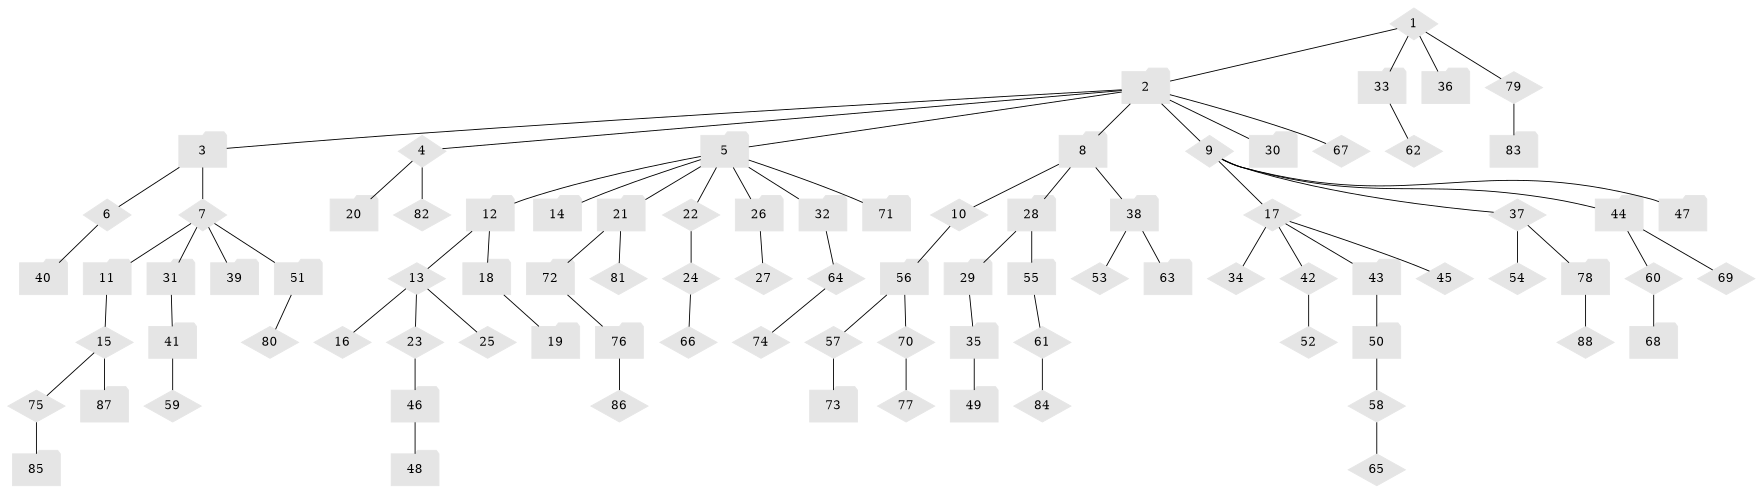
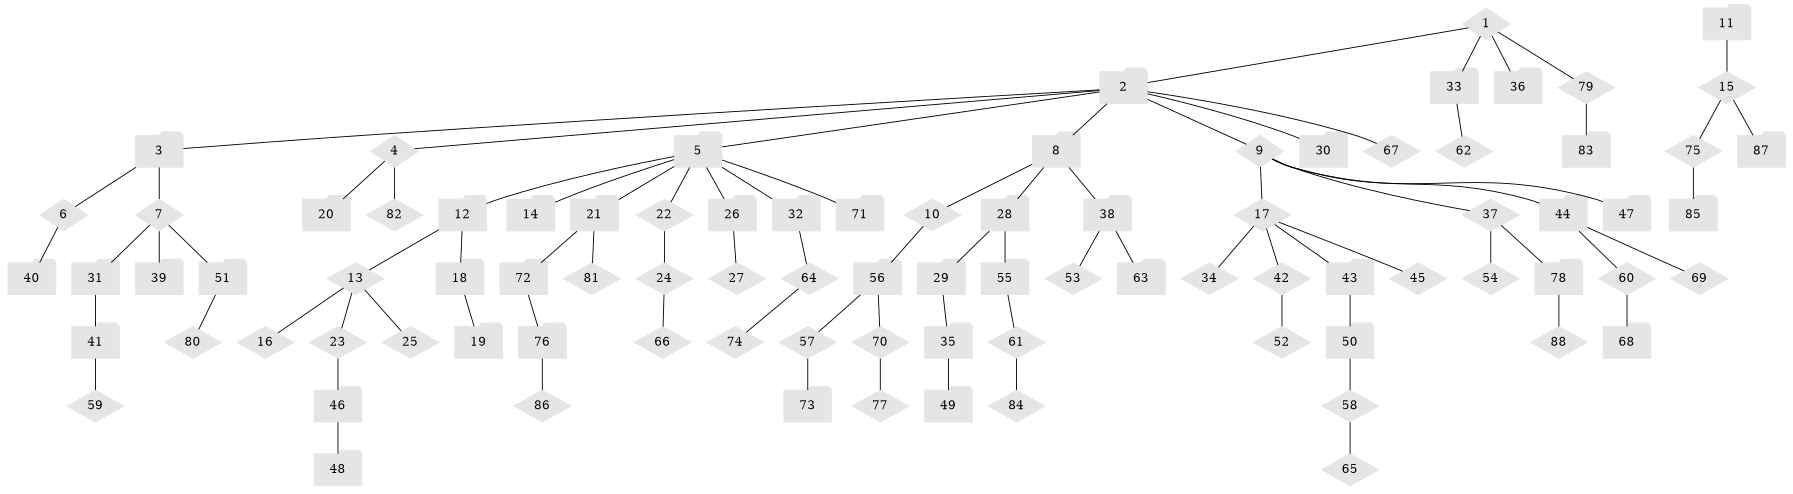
  graph {
    node [color=gray90 shape=diamond style=filled]
    edge [weight=1.0]
    1
    2 [shape=folder]
    33 [shape=folder]
    36 [shape=folder]
    79
    3 [shape=folder]
    4
    5 [shape=folder]
    8 [shape=folder]
    9
    30 [shape=folder]
    67
    62
    83 [shape=folder]
    6
    7
    20 [shape=folder]
    82
    12 [shape=folder]
    14 [shape=folder]
    21 [shape=folder]
    22
    26 [shape=folder]
    32 [shape=folder]
    71 [shape=folder]
    10
    28 [shape=folder]
    38 [shape=folder]
    17
    37
    44 [shape=folder]
    47 [shape=folder]
    40 [shape=folder]
    11 [shape=folder]
    31 [shape=folder]
    39 [shape=folder]
    51 [shape=folder]
    13
    18 [shape=folder]
    72 [shape=folder]
    81
    24
    27
    64
    15
    41 [shape=folder]
    80
    56 [shape=folder]
    29 [shape=folder]
    55 [shape=folder]
    53
    63 [shape=folder]
    34
    42
    43 [shape=folder]
    45
    54
    78 [shape=folder]
    60
    69
    57
    70
    75
    87 [shape=folder]
    16
    23
    25
    19 [shape=folder]
    46 [shape=folder]
    85 [shape=folder]
    52
    50 [shape=folder]
    76 [shape=folder]
    66
    48 [shape=folder]
    35 [shape=folder]
    61
    49 [shape=folder]
    59
    74
    88
    58
    68 [shape=folder]
    65
    84
    73 [shape=folder]
    77
    86
    1 -- 2
    1 -- 33
    1 -- 36
    1 -- 79
    2 -- 3
    2 -- 4
    2 -- 5
    2 -- 8
    2 -- 9
    2 -- 30
    2 -- 67
    33 -- 62
    79 -- 83
    3 -- 6
    3 -- 7
    4 -- 20
    4 -- 82
    5 -- 12
    5 -- 14
    5 -- 21
    5 -- 22
    5 -- 26
    5 -- 32
    5 -- 71
    8 -- 10
    8 -- 28
    8 -- 38
    9 -- 17
    9 -- 37
    9 -- 44
    9 -- 47
    6 -- 40
-   7 -- 11
    7 -- 31
    7 -- 39
    7 -- 51
    12 -- 13
    12 -- 18
    21 -- 72
    21 -- 81
    22 -- 24
    26 -- 27
    32 -- 64
    10 -- 56
    28 -- 29
    28 -- 55
    38 -- 53
    38 -- 63 [weight=2.0]
    17 -- 34 [weight=2.0]
    17 -- 42
    17 -- 43
    17 -- 45
    37 -- 54
    37 -- 78
    44 -- 60
    44 -- 69
    11 -- 15
    31 -- 41
    51 -- 80
    13 -- 16
    13 -- 23
    13 -- 25
    18 -- 19
    72 -- 76
    24 -- 66
    64 -- 74
    15 -- 75
    15 -- 87
    41 -- 59
    56 -- 57
    56 -- 70
    29 -- 35
    55 -- 61
    42 -- 52
    43 -- 50
    78 -- 88
    60 -- 68
    57 -- 73
    70 -- 77
    75 -- 85
    23 -- 46
    46 -- 48
    50 -- 58
    76 -- 86
    35 -- 49
    61 -- 84
    58 -- 65
  }
